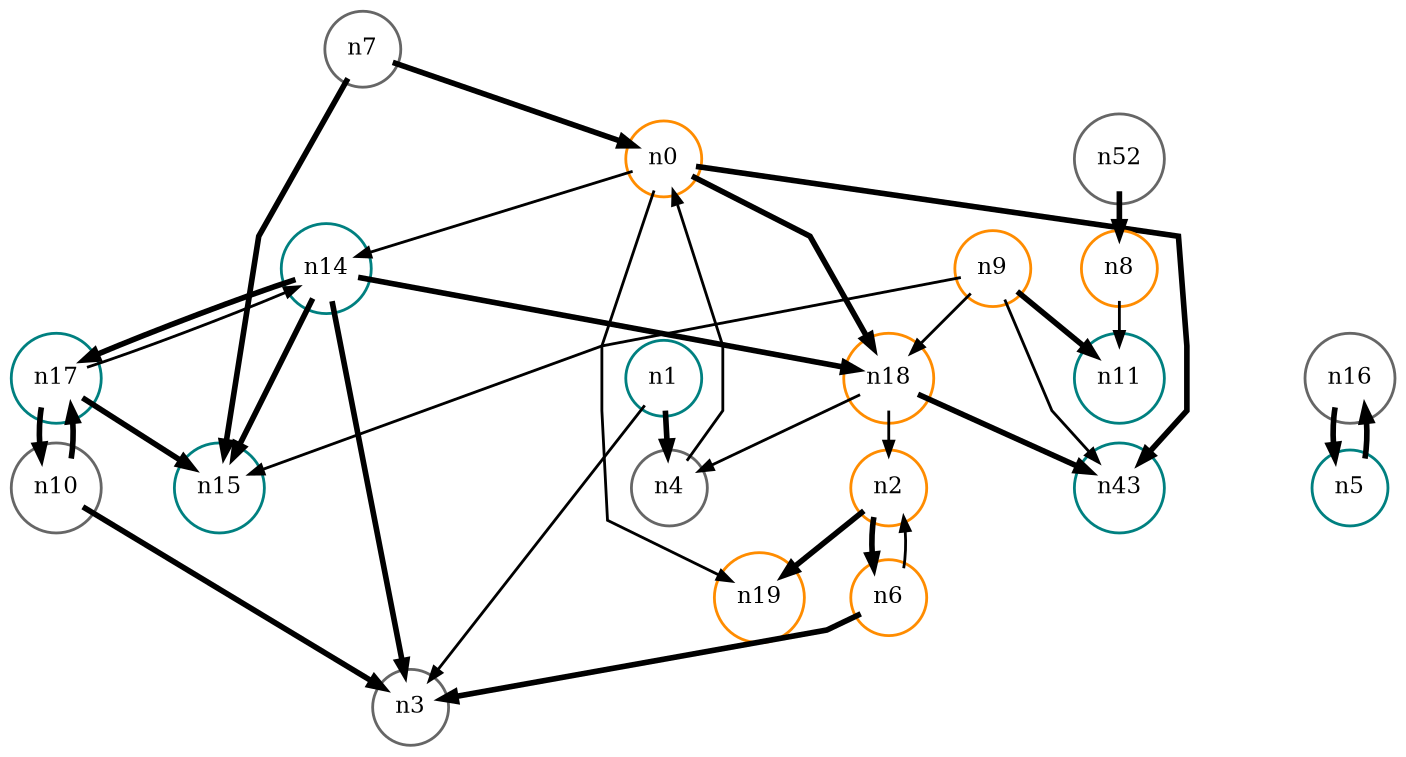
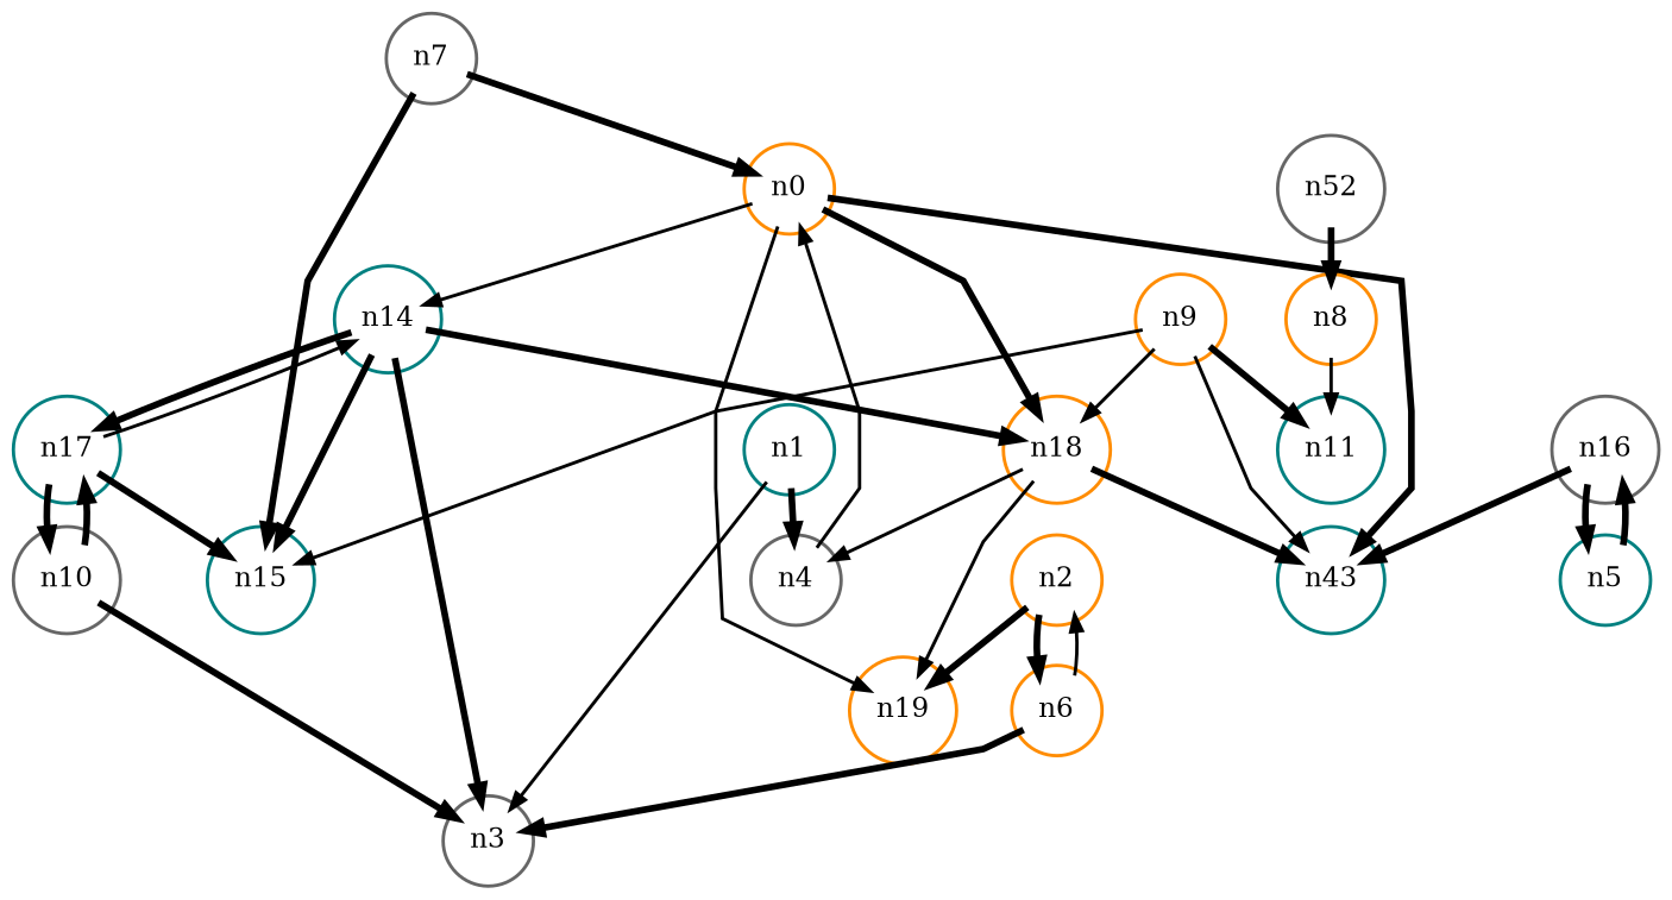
  digraph {
    fontsize=8
    nodesep=0.22
    nodesize=0.16
    ranksep=0.22
    splines=polyline
    node [color=darkorange fixedsize=shape fontsize=8 shape=circle]
    edge [arrowsize=0.5 style=bold]
    n0 [width=0.32]
    n13 [color=teal label=n43 width=0.32]
    n14 [color=teal width=0.32]
    n18 [width=0.32]
    n19 [width=0.32]
    n3 [color=gray40 width=0.32]
    n15 [color=teal width=0.32]
    n17 [color=teal width=0.32]
    n4 [color=gray40 width=0.32]
    n10 [color=gray40 width=0.32]
    n1 [color=teal width=0.32]
    n2 [width=0.32]
    n6 [width=0.32]
    n7 [color=gray40 width=0.32]
    n8 [width=0.32]
    n11 [color=teal width=0.32]
    n9 [width=0.32]
    n12 [color=gray40 label=n52 width=0.32]
    n5 [color=teal width=0.32]
    n16 [color=gray40 width=0.32]
    n0 -> n13
    n0 -> n14 [style=solid]
    n0 -> n18
    n0 -> n19 [style=solid]
    n14 -> n18
    n14 -> n3
    n14 -> n15
    n14 -> n17
    n18 -> n13
-   n18 -> n2 [style=solid]
+   n18 -> n19 [style=solid]
    n18 -> n4 [style=solid]
    n17 -> n14 [style=solid]
    n17 -> n15
    n17 -> n10
    n4 -> n0 [style=solid]
    n10 -> n3
    n10 -> n17
    n1 -> n3 [style=solid]
    n1 -> n4
    n2 -> n19
    n2 -> n6
    n6 -> n3
    n6 -> n2 [style=solid]
    n7 -> n0
    n7 -> n15
    n8 -> n11 [style=solid]
    n9 -> n13 [style=solid]
    n9 -> n18 [style=solid]
    n9 -> n15 [style=solid]
    n9 -> n11
    n12 -> n8
    n5 -> n16
+   n16 -> n13
    n16 -> n5
  }
